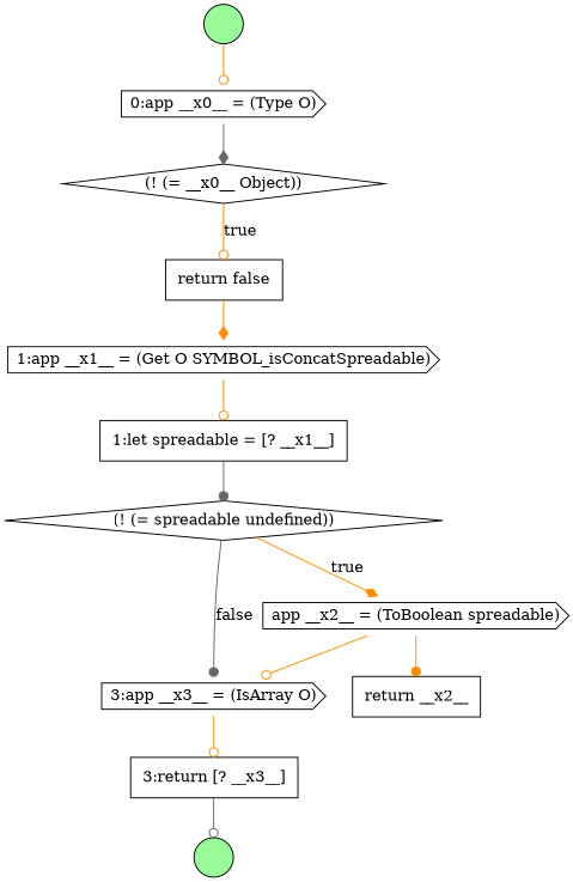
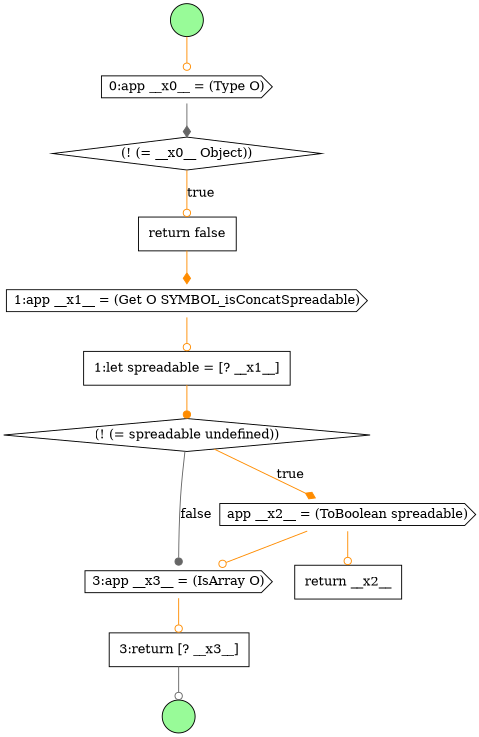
  digraph {
    node [color=black fillcolor=white shape=cds style=filled]
    edge [arrowhead=odot color=darkorange]
    n1 [label=<<font color="black">3:app __x3__ = (IsArray O)</font>>]
    n2 [label=<<font color="black">     <table border="0" cellborder="1" cellspacing="0" cellpadding="10">       <tr><td align="left">3:return [? __x3__]</td></tr>     </table>   </font>> margin=0 shape=none]
    n3 [fillcolor=palegreen label=" " shape=circle]
    n4 [label=<<font color="black">(! (= __x0__ Object))</font>> shape=diamond]
    n5 [label=<<font color="black">     <table border="0" cellborder="1" cellspacing="0" cellpadding="10">       <tr><td align="left">return false</td></tr>     </table>   </font>> margin=0 shape=none]
    n6 [label=<<font color="black">1:app __x1__ = (Get O SYMBOL_isConcatSpreadable)</font>>]
    n7 [label=<<font color="black">     <table border="0" cellborder="1" cellspacing="0" cellpadding="10">       <tr><td align="left">1:let spreadable = [? __x1__]</td></tr>     </table>   </font>> margin=0 shape=none]
    n8 [label=<<font color="black">(! (= spreadable undefined))</font>> shape=diamond]
    n9 [label=<<font color="black">app __x2__ = (ToBoolean spreadable)</font>>]
    n10 [label=<<font color="black">0:app __x0__ = (Type O)</font>>]
    n11 [label=<<font color="black">     <table border="0" cellborder="1" cellspacing="0" cellpadding="10">       <tr><td align="left">return __x2__</td></tr>     </table>   </font>> margin=0 shape=none]
    n12 [fillcolor=palegreen label=" " shape=circle]
    n1 -> n2
    n2 -> n3 [color=gray40]
    n4 -> n5 [label=<<font color="black">true</font>>]
    n5 -> n6 [arrowhead=diamond]
    n6 -> n7
-   n7 -> n8 [arrowhead=dot color=gray40]
+   n7 -> n8 [arrowhead=dot]
    n8 -> n1 [arrowhead=dot color=gray40 label=<<font color="black">false</font>>]
    n8 -> n9 [arrowhead=diamond label=<<font color="black">true</font>>]
    n9 -> n1
-   n9 -> n11 [arrowhead=dot]
+   n9 -> n11
    n10 -> n4 [arrowhead=diamond color=gray40]
    n12 -> n10
  }
